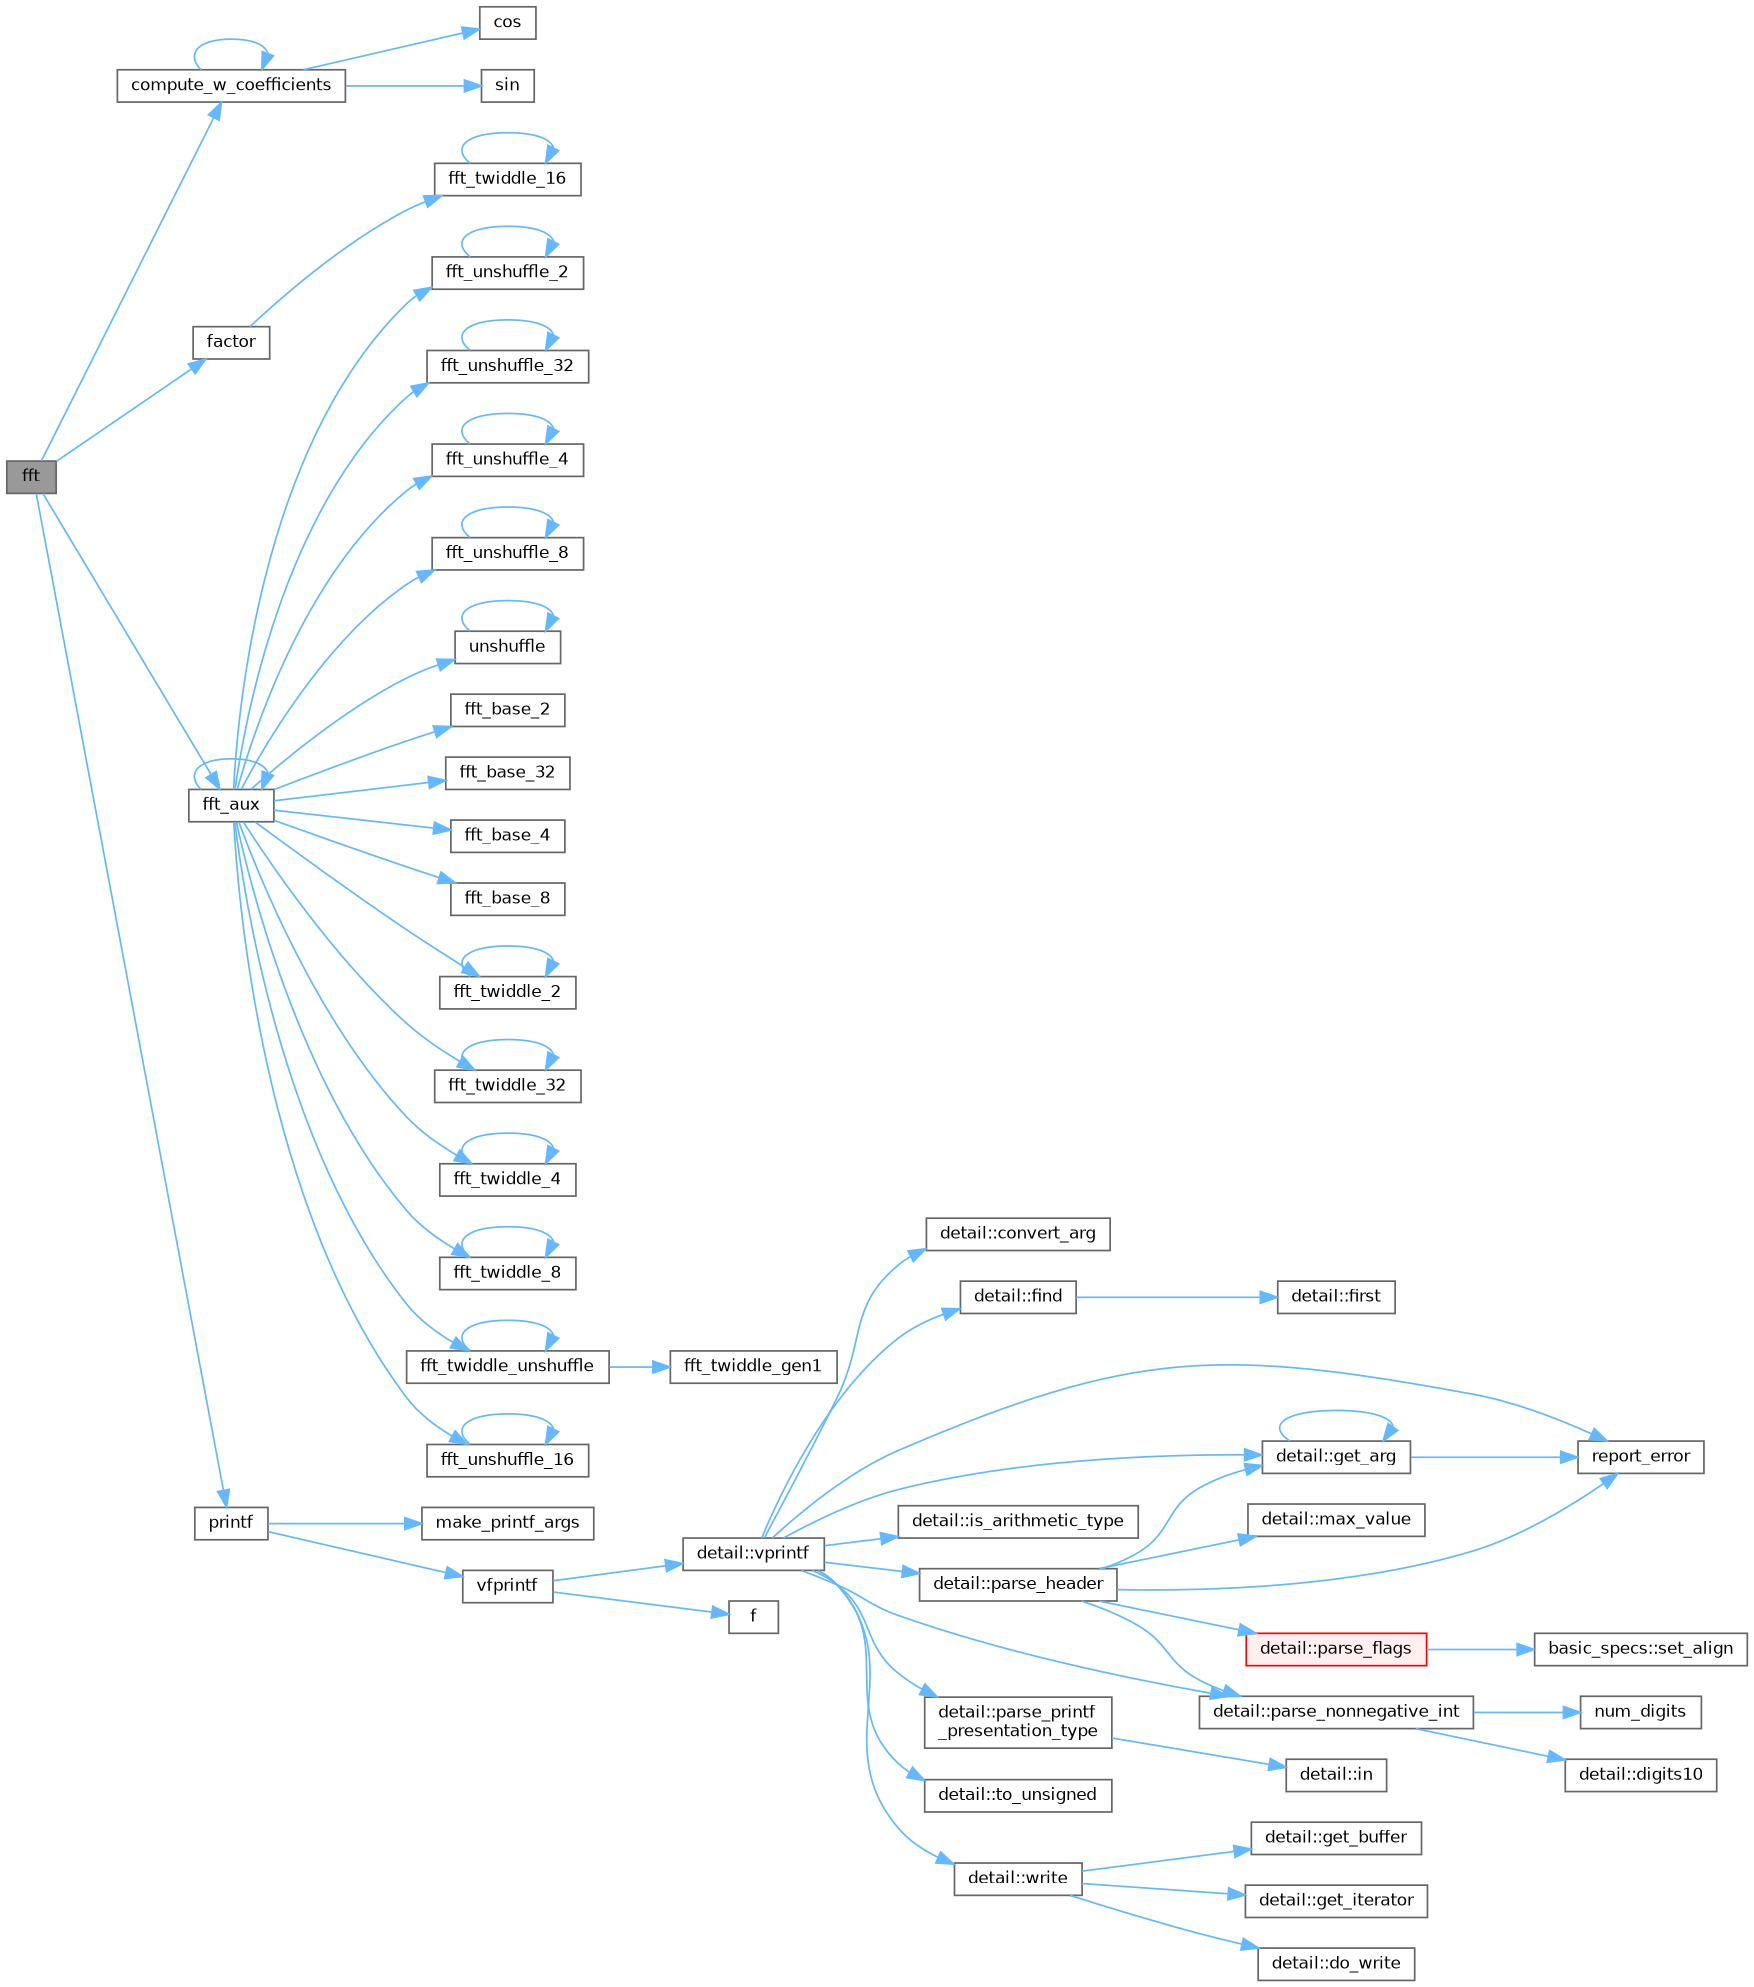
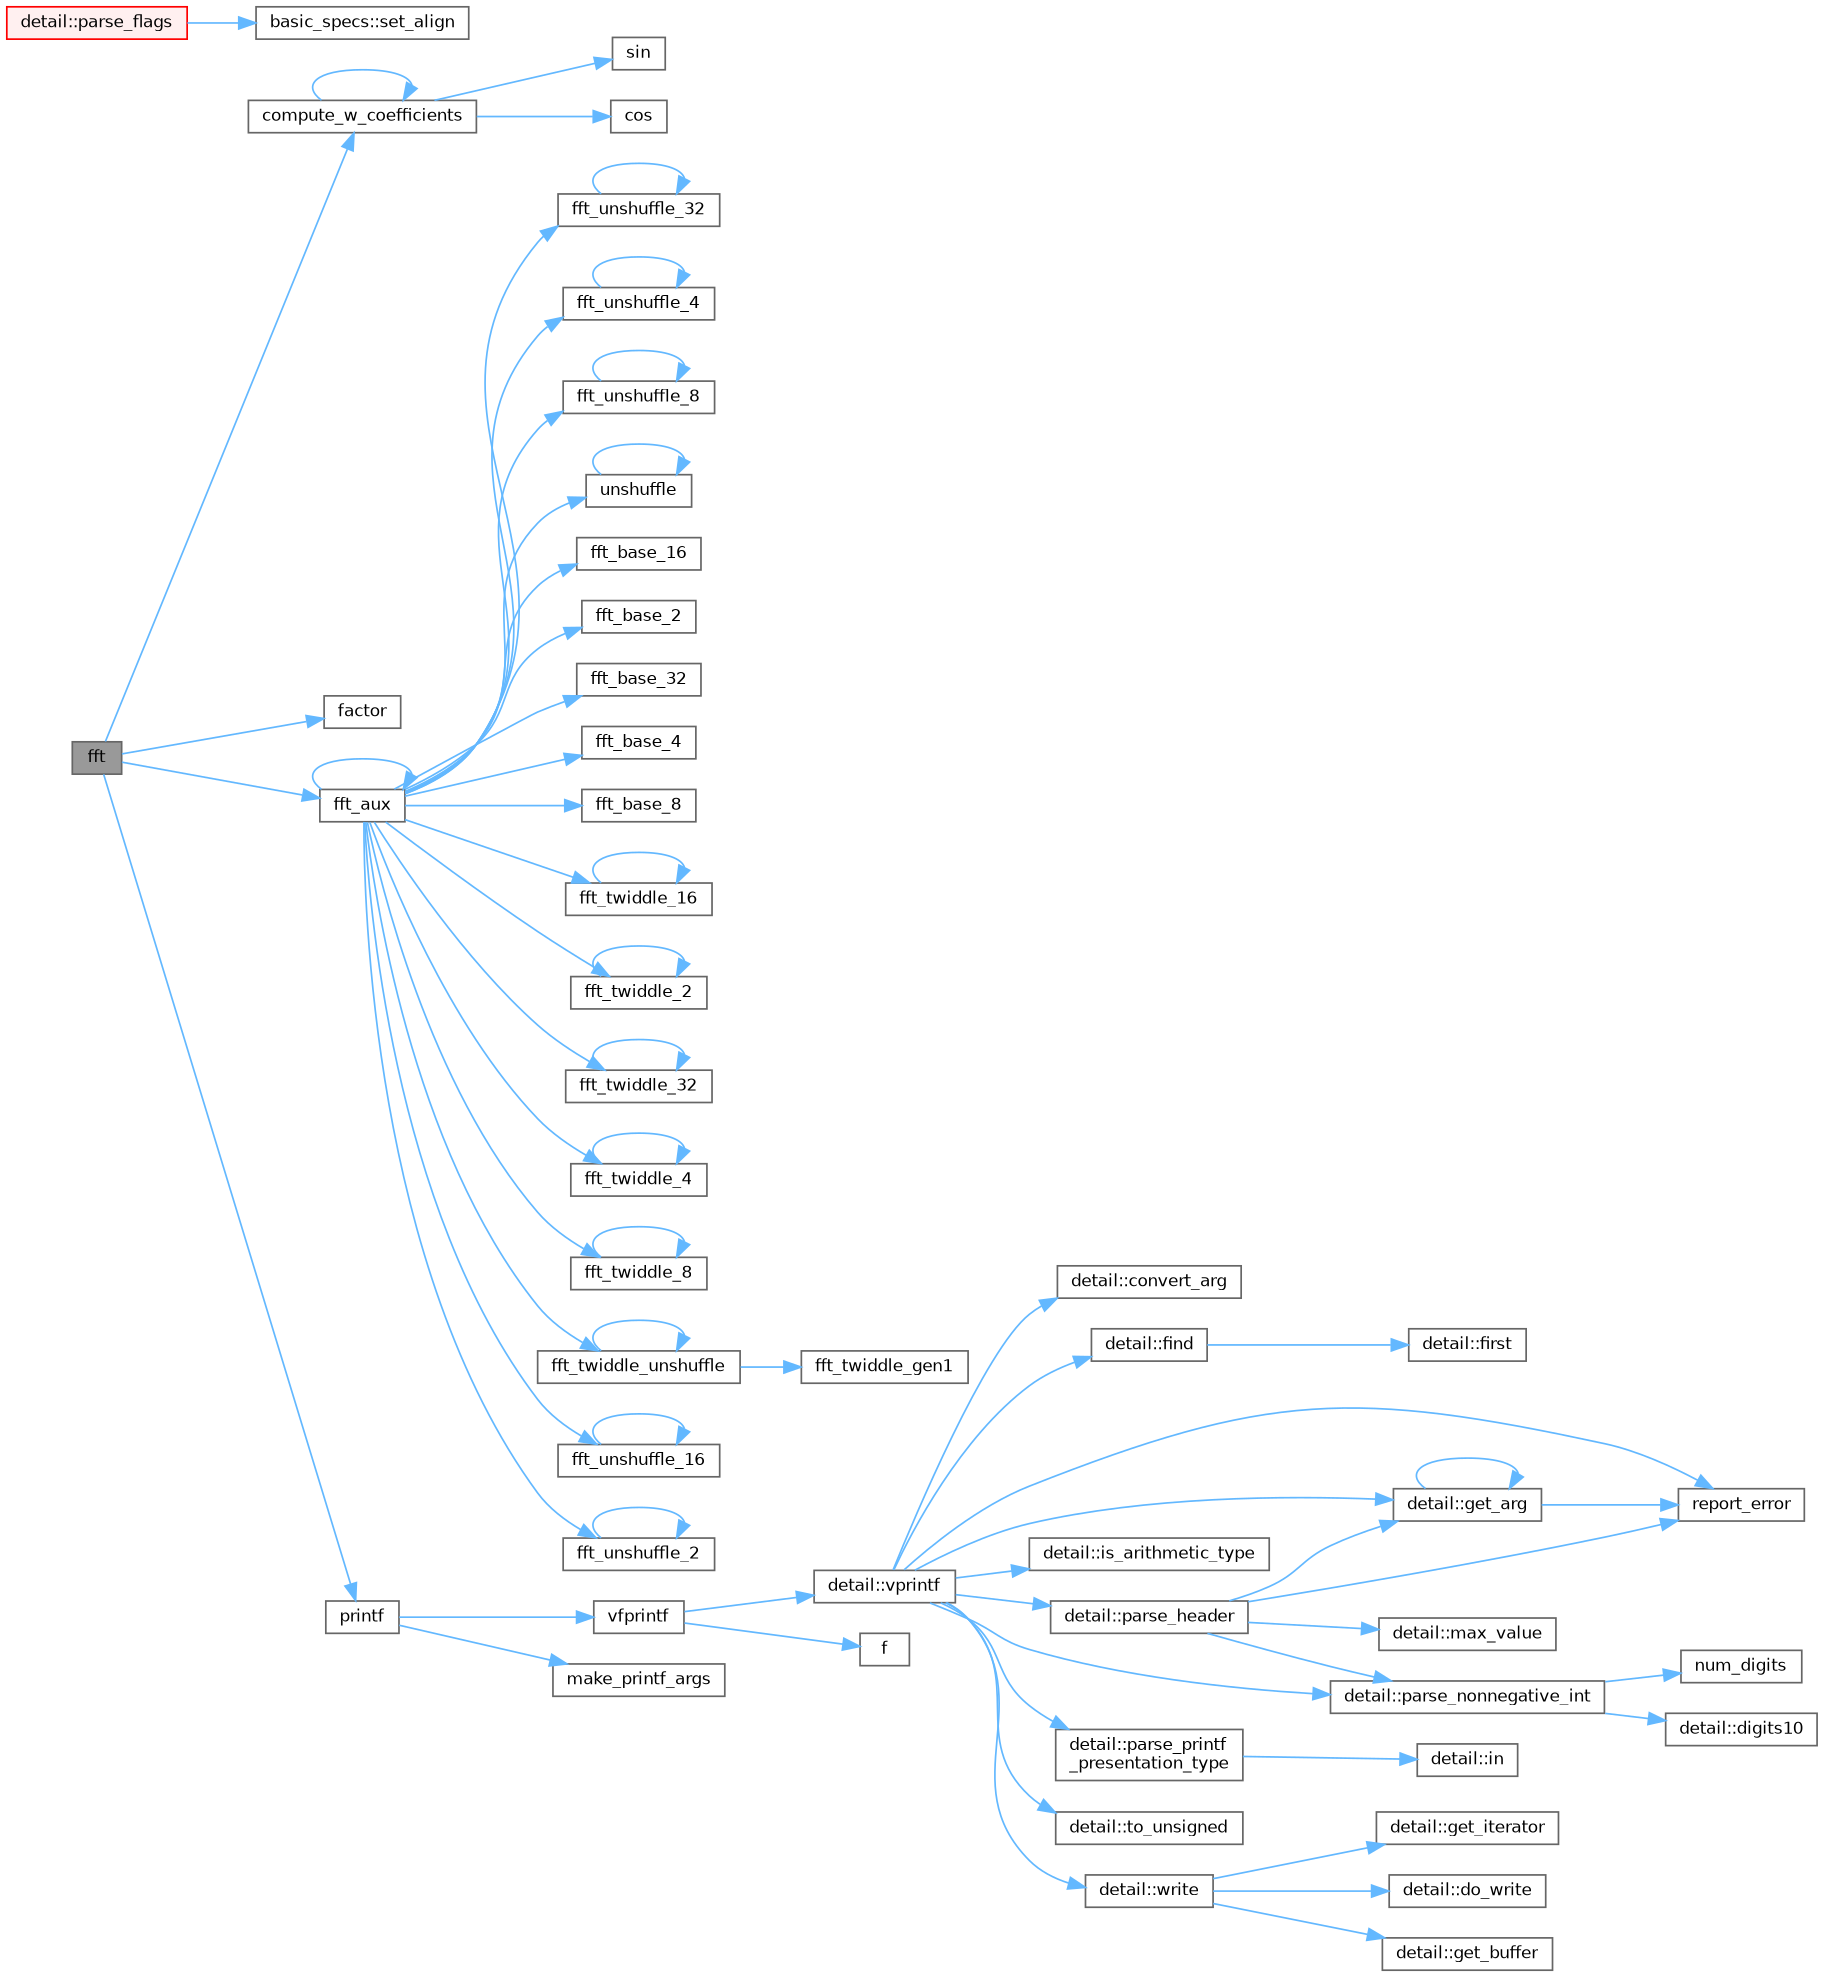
  digraph {
    rankdir=LR
    node [color=grey40 fillcolor=white fontname=Helvetica fontsize=10 shape=box style=filled]
    edge [color=steelblue1 fontname=Helvetica fontsize=10 labelfontname=Helvetica labelfontsize=10 style=solid]
    n1 [color=gray40 fillcolor=grey60 fontcolor=black height=0.2 label=fft width=0.4]
    n2 [height=0.2 label=compute_w_coefficients width=0.4]
    n3 [height=0.2 label=factor width=0.4]
    n4 [height=0.2 label=fft_aux width=0.4]
    n5 [height=0.2 label=printf width=0.4]
    n6 [height=0.2 label=cos width=0.4]
    n7 [height=0.2 label=sin width=0.4]
+   n8 [height=0.2 label=fft_base_16 width=0.4]
    n9 [height=0.2 label=fft_base_2 width=0.4]
    n10 [height=0.2 label=fft_base_32 width=0.4]
    n11 [height=0.2 label=fft_base_4 width=0.4]
    n12 [height=0.2 label=fft_base_8 width=0.4]
    n13 [height=0.2 label=fft_twiddle_16 width=0.4]
    n14 [height=0.2 label=fft_twiddle_2 width=0.4]
    n15 [height=0.2 label=fft_twiddle_32 width=0.4]
    n16 [height=0.2 label=fft_twiddle_4 width=0.4]
    n17 [height=0.2 label=fft_twiddle_8 width=0.4]
    n18 [height=0.2 label=fft_twiddle_unshuffle width=0.4]
    n19 [height=0.2 label=fft_unshuffle_16 width=0.4]
    n20 [height=0.2 label=fft_unshuffle_2 width=0.4]
    n21 [height=0.2 label=fft_unshuffle_32 width=0.4]
    n22 [height=0.2 label=fft_unshuffle_4 width=0.4]
    n23 [height=0.2 label=fft_unshuffle_8 width=0.4]
    n24 [height=0.2 label=unshuffle width=0.4]
    n25 [height=0.2 label=make_printf_args width=0.4]
    n26 [height=0.2 label=vfprintf width=0.4]
    n27 [height=0.2 label=fft_twiddle_gen1 width=0.4]
    n28 [height=0.2 label=f width=0.4]
    n29 [height=0.2 label="detail::vprintf" width=0.4]
    n30 [height=0.2 label="detail::convert_arg" width=0.4]
    n31 [height=0.2 label="detail::find" width=0.4]
    n32 [height=0.2 label="detail::get_arg" width=0.4]
    n33 [height=0.2 label=report_error width=0.4]
    n34 [height=0.2 label="detail::is_arithmetic_type" width=0.4]
    n35 [height=0.2 label="detail::parse_header" width=0.4]
    n36 [height=0.2 label="detail::parse_nonnegative_int" width=0.4]
    n37 [height=0.2 label="detail::parse_printf\l_presentation_type" width=0.4]
    n38 [height=0.2 label="detail::to_unsigned" width=0.4]
    n39 [height=0.2 label="detail::write" width=0.4]
    n40 [height=0.2 label="detail::first" width=0.4]
    n41 [height=0.2 label="detail::max_value" width=0.4]
    n42 [color=red fillcolor="#FFF0F0" height=0.2 label="detail::parse_flags" width=0.4]
    n43 [height=0.2 label="detail::digits10" width=0.4]
    n44 [height=0.2 label=num_digits width=0.4]
    n45 [height=0.2 label="detail::in" width=0.4]
    n46 [height=0.2 label="detail::do_write" width=0.4]
    n47 [height=0.2 label="detail::get_buffer" width=0.4]
    n48 [height=0.2 label="detail::get_iterator" width=0.4]
    n49 [height=0.2 label="basic_specs::set_align" width=0.4]
    n1 -> n2
    n1 -> n3
    n1 -> n4
    n1 -> n5
    n2 -> n2
    n2 -> n6
    n2 -> n7
    n4 -> n4
+   n4 -> n8
    n4 -> n9
    n4 -> n10
    n4 -> n11
    n4 -> n12
-   n3 -> n13
+   n4 -> n13
    n4 -> n14
    n4 -> n15
    n4 -> n16
    n4 -> n17
    n4 -> n18
    n4 -> n19
    n4 -> n20
    n4 -> n21
    n4 -> n22
    n4 -> n23
    n4 -> n24
    n5 -> n25
    n5 -> n26
    n13 -> n13
    n14 -> n14
    n15 -> n15
    n16 -> n16
    n17 -> n17
    n18 -> n18
    n18 -> n27
    n19 -> n19
    n20 -> n20
    n21 -> n21
    n22 -> n22
    n23 -> n23
    n24 -> n24
    n26 -> n28
    n26 -> n29
    n29 -> n30
    n29 -> n31
    n29 -> n32
    n29 -> n33
    n29 -> n34
    n29 -> n35
    n29 -> n36
    n29 -> n37
    n29 -> n38
    n29 -> n39
    n31 -> n40
    n32 -> n32
    n32 -> n33
    n35 -> n32
    n35 -> n33
    n35 -> n36
    n35 -> n41
-   n35 -> n42
    n36 -> n43
    n36 -> n44
    n37 -> n45
    n39 -> n46
    n39 -> n47
    n39 -> n48
    n42 -> n49
  }
